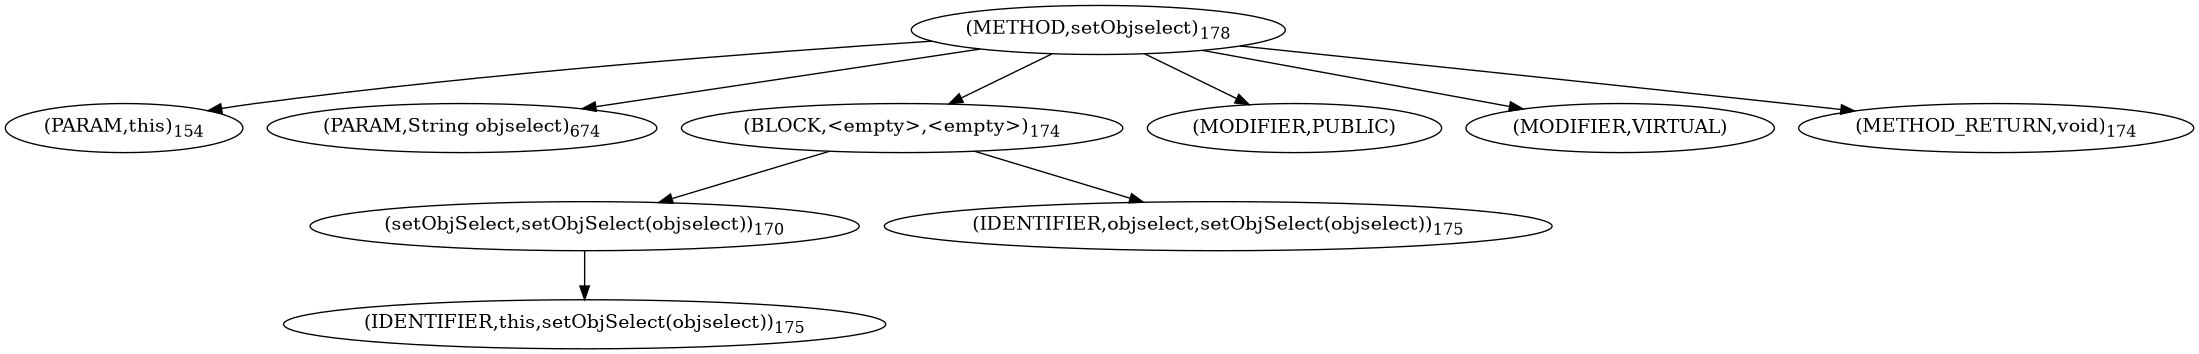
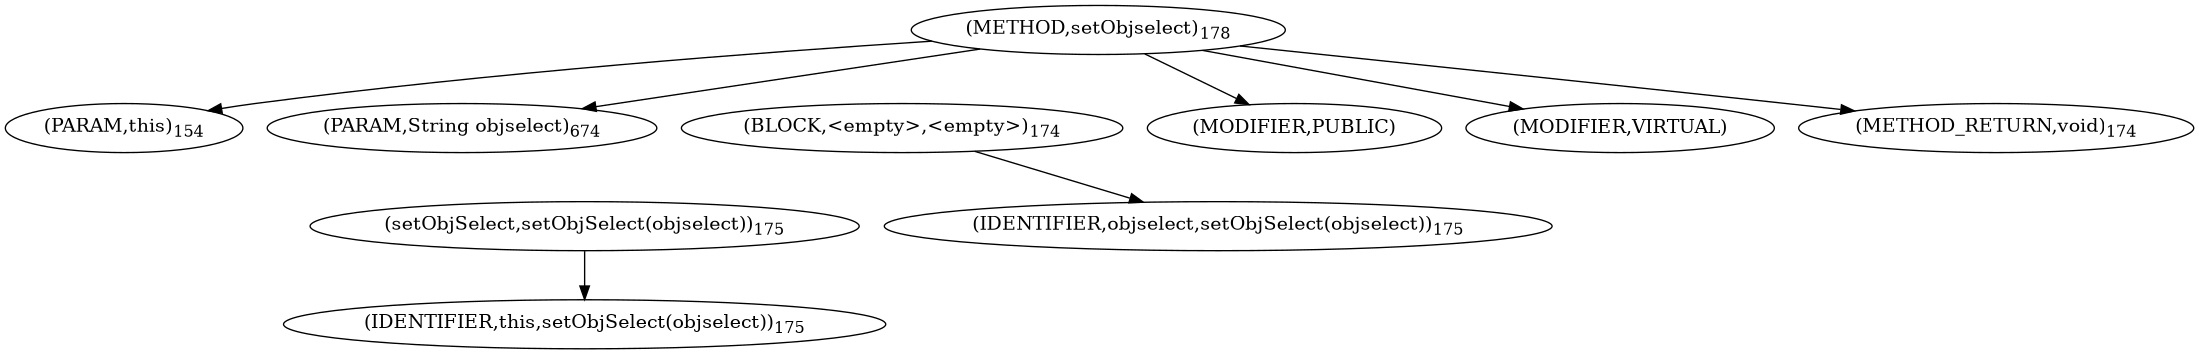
  digraph {
    n1 [label=<(METHOD,setObjselect)<SUB>178</SUB>>]
    n2 [label=<(PARAM,this)<SUB>154</SUB>>]
    n3 [label=<(PARAM,String objselect)<SUB>674</SUB>>]
    n4 [label=<(BLOCK,&lt;empty&gt;,&lt;empty&gt;)<SUB>174</SUB>>]
    n5 [label=<(MODIFIER,PUBLIC)>]
    n6 [label=<(MODIFIER,VIRTUAL)>]
    n7 [label=<(METHOD_RETURN,void)<SUB>174</SUB>>]
-   n8 [label=<(setObjSelect,setObjSelect(objselect))<SUB>170</SUB>>]
+   n8 [label=<(setObjSelect,setObjSelect(objselect))<SUB>175</SUB>>]
    n9 [label=<(IDENTIFIER,objselect,setObjSelect(objselect))<SUB>175</SUB>>]
    n10 [label=<(IDENTIFIER,this,setObjSelect(objselect))<SUB>175</SUB>>]
    n1 -> n2
    n1 -> n3
-   n1 -> n4
    n1 -> n5
    n1 -> n6
    n1 -> n7
-   n4 -> n8
    n4 -> n9
    n8 -> n10
  }
